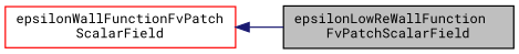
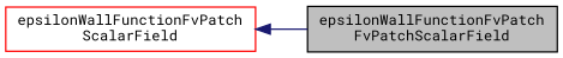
  digraph {
    rankdir=LR
    fontname="Roboto Mono"
    node [fontname="Roboto Mono" fontsize=10 shape=record]
-   n1 [color=black fillcolor=grey75 fontcolor=black height=0.2 label="epsilonLowReWallFunction\lFvPatchScalarField" style=filled width=0.4]
+   n1 [color=black fillcolor=grey75 fontcolor=black height=0.2 label="epsilonWallFunctionFvPatch\lFvPatchScalarField" style=filled width=0.4]
    n2 [color=red height=0.2 label="epsilonWallFunctionFvPatch\lScalarField" width=0.4]
    n2 -> n1 [color=midnightblue dir=back fontname="Roboto Mono" fontsize=10 labelfontname=FreeSans labelfontsize=10 style=solid]
  }
